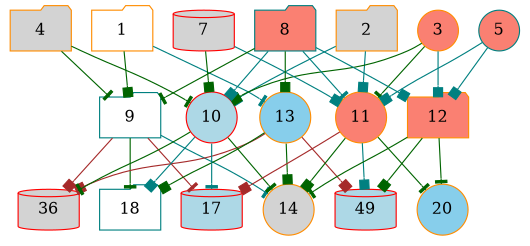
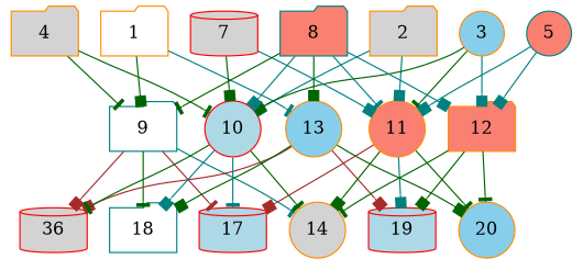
  digraph {
    node [alpha=0.15 color=darkorange fillcolor=lightgrey shape=folder style=filled]
    edge [arrowhead=box color=darkgreen]
    1 [expect_size=34777088 fillcolor=white]
    9 [color=teal expect_size=39062528 fillcolor=white]
    13 [alpha=0.13 expect_size=32927744 fillcolor=skyblue shape=circle]
    14 [alpha=0.20 expect_size=22166528 shape=circle]
    n5 [alpha=0.17 color=red expect_size=35479552 label=36 shape=cylinder]
    17 [alpha=0.02 color=red expect_size=41010176 fillcolor=lightblue shape=cylinder]
    18 [alpha=0.19 color=teal expect_size=34543616 fillcolor=white]
-   19 [alpha=0.08 color=red expect_size=24718336 fillcolor=lightblue shape=cylinder label=49]
+   19 [alpha=0.08 color=red expect_size=24718336 fillcolor=lightblue shape=cylinder]
    20 [alpha=0.08 expect_size=13552640 fillcolor=skyblue shape=circle]
    2 [alpha=0.14 expect_size=27403264]
    10 [alpha=0.20 color=red expect_size=40540160 fillcolor=lightblue shape=circle]
    11 [alpha=0.07 expect_size=12292096 fillcolor=salmon shape=circle]
-   3 [expect_size=8679424 fillcolor=salmon shape=circle]
+   3 [expect_size=8679424 fillcolor=skyblue shape=circle]
    12 [alpha=0.12 expect_size=47493120 fillcolor=salmon]
    4 [expect_size=8633344]
    5 [alpha=0.11 color=teal expect_size=45633536 fillcolor=salmon shape=circle]
    7 [alpha=0.17 color=red expect_size=7775232 shape=cylinder]
    8 [alpha=0.16 color=teal expect_size=8244224 fillcolor=salmon]
    1 -> 9
    1 -> 13 [arrowhead=tee color=teal]
    9 -> 14 [arrowhead=tee color=teal]
    9 -> n5 [color=brown]
    9 -> 17 [arrowhead=tee color=brown]
    9 -> 18 [arrowhead=tee]
    13 -> n5 [color=brown]
    13 -> 18
    13 -> 19 [color=brown]
-   13 -> 14
+   13 -> 20
    2 -> 10 [color=teal]
    2 -> 11 [color=teal]
    10 -> 14 [arrowhead=tee]
    10 -> n5 [arrowhead=tee]
    10 -> 17 [arrowhead=tee color=teal]
    10 -> 18 [color=teal]
    11 -> 14
    11 -> 17 [color=brown]
    11 -> 19 [color=teal]
    11 -> 20 [arrowhead=tee]
    3 -> 10
    3 -> 11 [arrowhead=tee]
    3 -> 12 [color=teal]
    12 -> 14 [arrowhead=tee]
    12 -> 19
    12 -> 20 [arrowhead=tee]
    4 -> 9 [arrowhead=tee]
    4 -> 10 [arrowhead=tee]
    5 -> 11 [color=teal]
    5 -> 12 [color=teal]
    7 -> 10
    7 -> 11 [color=teal]
    8 -> 9 [arrowhead=tee]
    8 -> 13
    8 -> 10 [color=teal]
    8 -> 11 [arrowhead=tee color=teal]
    8 -> 12 [color=teal]
  }
